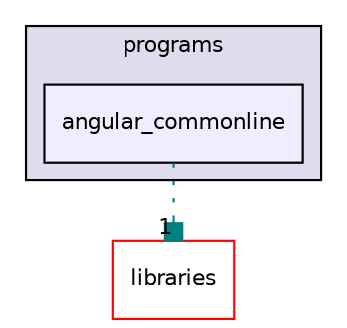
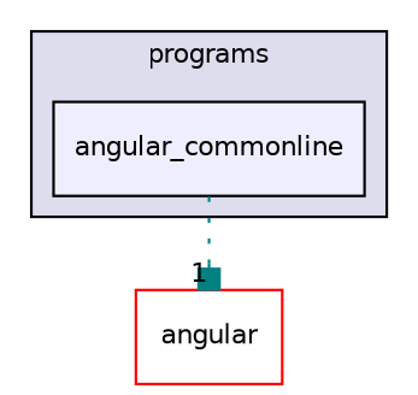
  digraph {
    compound=true
    node [fontname=Helvetica fontsize=10 shape=box style=filled]
    n1 [fillcolor="#eeeeff" label=angular_commonline pencolor=black]
-   n2 [color=red fillcolor=white label=libraries]
+   n2 [color=red fillcolor=white label=angular]
    subgraph cluster_1 {
      bgcolor="#ddddee"
      fontname=Helvetica
      fontsize=10
      label=programs
      pencolor=black
      n1
    }
    n1 -> n2 [headlabel=1 labeldistance=1.5 labelfontname=Helvetica labelfontsize=10 color=teal style=dotted arrowhead=box]
  }
